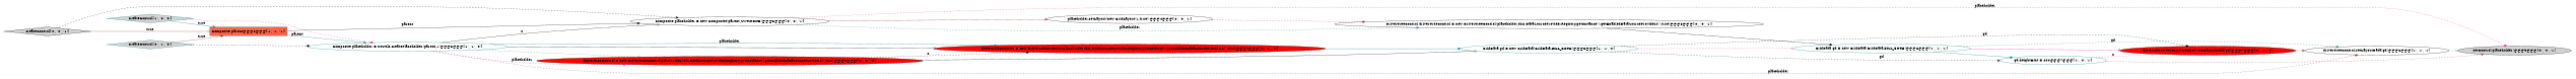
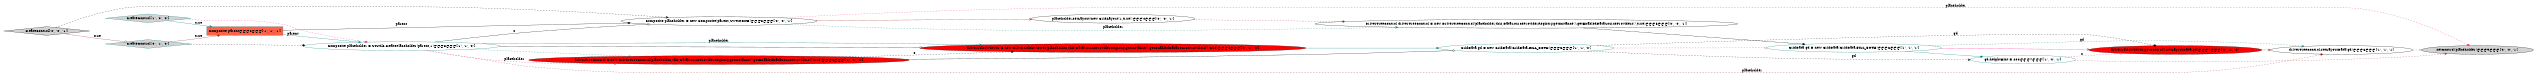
  digraph {
    rankdir=LR
    node [color=black fillcolor=white shape=ellipse style=filled]
    edge [arrowhead=vee color=black style=dashed]
    n1 [label="Composite placeholder = new Composite(parent,SWT.NONE)@@@3@@@['0', '0', '1']"]
    n2 [label="DriverTreeControl driverTreeControl = new DriverTreeControl(placeholder,this,DataSourceProviderRegistry.getInstance().getEnabledDataSourceProviders(),true)@@@5@@@['0', '0', '1']"]
    n3 [label="placeholder.setLayout(new GridLayout(1,true))@@@4@@@['0', '0', '1']"]
    n4 [fillcolor=lightgray label="setControl(placeholder)@@@9@@@['0', '0', '1']"]
    n5 [color=teal label="GridData gd = new GridData(GridData.FILL_BOTH)@@@6@@@['1', '1', '1']"]
    n6 [color=teal label="gd.heightHint = 200@@@7@@@['1', '0', '1']"]
    n7 [fillcolor=red label="driverSelectViewer.getControl().setLayoutData(gd)@@@7@@@['0', '1', '0']"]
    n8 [label="driverTreeControl.setLayoutData(gd)@@@8@@@['1', '1', '1']"]
    n9 [color=teal fillcolor=tomato label="Composite parent@@@2@@@['1', '1', '1']" shape=box]
    n10 [color=teal label="Composite placeholder = UIUtils.createPlaceholder(parent,1)@@@3@@@['1', '1', '0']"]
    n11 [fillcolor=red label="driverSelectViewer = new DriverSelectViewer(placeholder,this,DataSourceProviderRegistry.getInstance().getEnabledDataSourceProviders(),true)@@@4@@@['0', '1', '0']"]
    n12 [fillcolor=red label="driverTreeControl = new DriverTreeControl(placeholder,this,DataSourceProviderRegistry.getInstance().getEnabledDataSourceProviders(),true)@@@4@@@['1', '0', '0']"]
    n13 [color=teal fillcolor=lightgray label="createControl['1', '0', '0']" shape=diamond]
    n14 [color=teal label="GridData gd = new GridData(GridData.FILL_BOTH)@@@5@@@['1', '1', '0']"]
    n15 [color=teal fillcolor=lightgray label="createControl['0', '1', '0']" shape=diamond]
    n16 [fillcolor=lightgray label="createControl['0', '0', '1']" shape=diamond]
    n1 -> n2 [color=teal label=placeholder]
    n1 -> n3 [color=brown style=solid]
    n1 -> n4 [arrowhead=diamond color=deeppink label=placeholder]
    n2 -> n5 [arrowhead=diamond style=solid]
    n3 -> n2 [arrowhead=diamond color=brown]
    n5 -> n6 [arrowhead=diamond color=teal style=solid]
    n5 -> n7 [color=deeppink style=solid]
    n5 -> n8 [color=teal label=gd]
    n6 -> n4 [color=brown]
    n6 -> n7 [arrowhead=odot color=deeppink label=0]
    n7 -> n8 [color=brown style=solid]
    n8 -> n4 [arrowhead=odot color=teal]
    n9 -> n1 [arrowhead=diamond label=parent style=solid]
    n9 -> n10 [color=teal label=parent style=solid]
    n10 -> n1 [arrowhead=odot label=0 style=solid]
    n10 -> n8 [arrowhead=diamond color=brown label=placeholder]
    n10 -> n11 [arrowhead=odot style=solid]
    n10 -> n11 [color=teal label=placeholder style=solid]
    n10 -> n12 [color=deeppink label=placeholder]
    n10 -> n12 [arrowhead=odot color=teal]
    n11 -> n14 [arrowhead=diamond color=teal style=solid]
    n12 -> n11 [arrowhead=diamond label=0]
    n12 -> n14 [arrowhead=odot style=solid]
    n13 -> n9 [color=teal label=true style=solid]
    n13 -> n10 [arrowhead=diamond color=deeppink]
    n14 -> n5 [arrowhead=odot color=deeppink]
    n14 -> n6 [label=gd]
    n14 -> n7 [arrowhead=diamond label=gd]
    n15 -> n9 [arrowhead=diamond color=brown label=true style=solid]
    n15 -> n10 [arrowhead=diamond]
    n16 -> n1
-   n16 -> n9 [arrowhead=odot color=brown label=true style=solid]
+   n16 -> n15 [arrowhead=odot color=brown label=true style=solid]
  }
